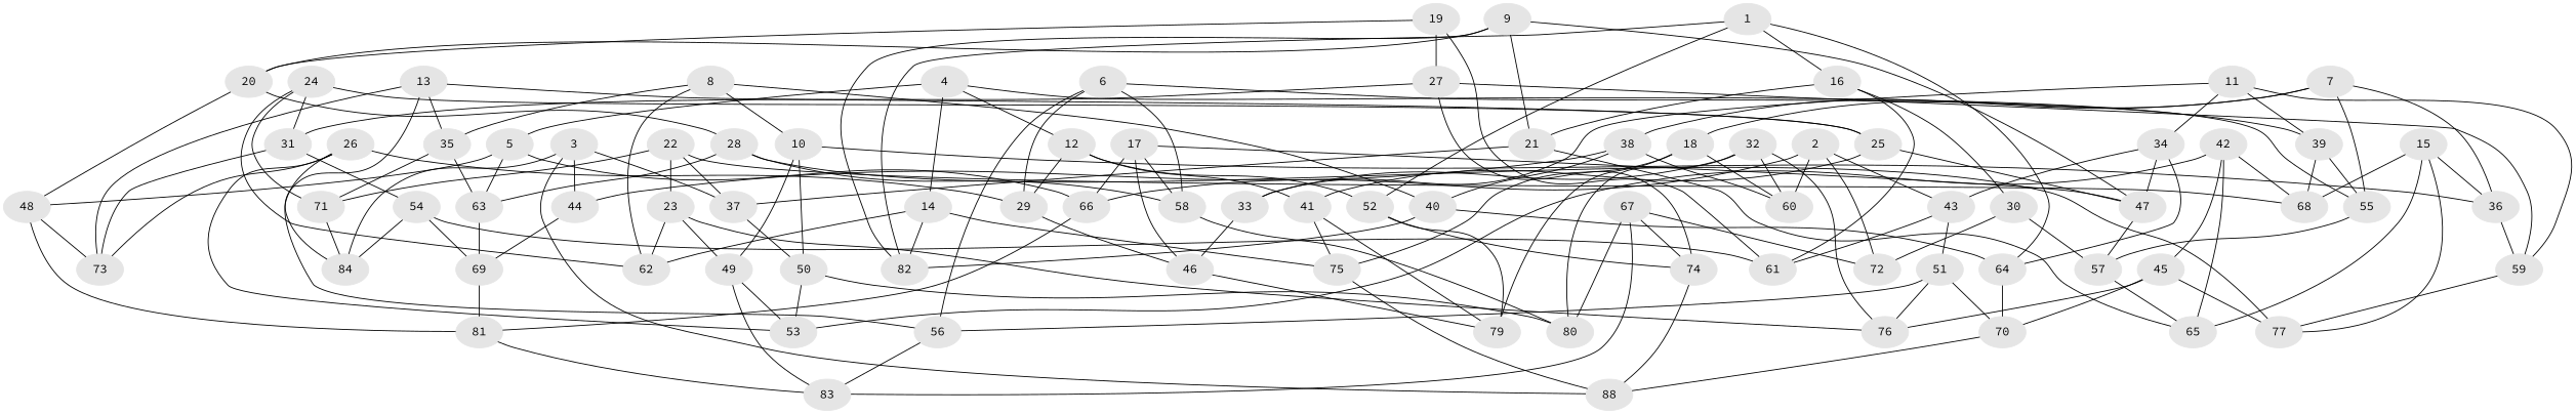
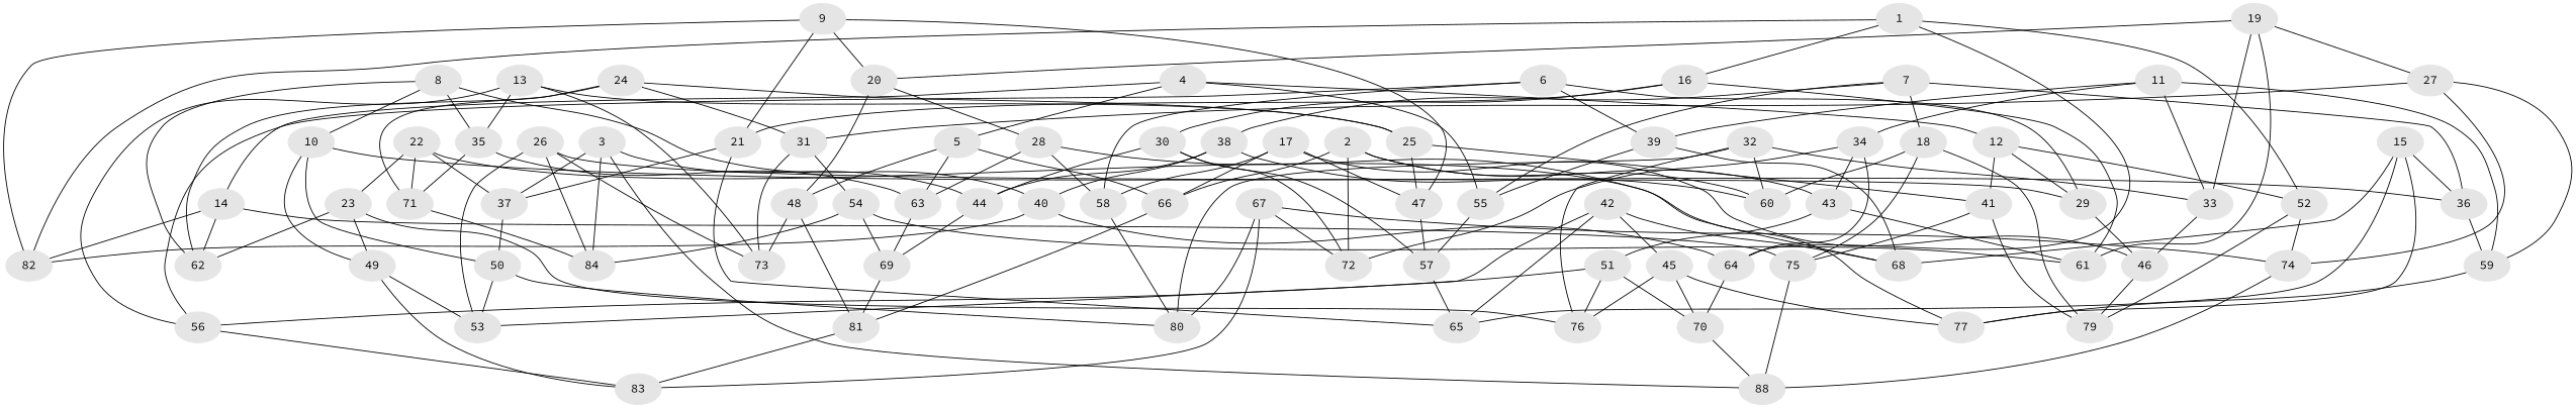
  graph {
    fontname="Source Code Pro"
    node [color=gray90 fontname="Source Code Pro" style=filled]
    edge [fontname="Source Code Pro"]
    1
    16
    52
    64
    82
    21
    30
    61
    79
    74
    70
    2
    43
    60
    66
    72
    51
    81
    3
    37
    44
    n22 [label=88]
    84
    50
    69
    4
    5
    12
    14
    55
    48
    63
    29
    41
    62
    75
    57
    73
    6
    39
    56
    58
    46
    68
    83
    80
    7
    18
    36
    38
    59
    40
    8
    10
    35
    49
    71
    9
    20
    47
    28
    65
    53
    11
    33
    34
    77
    13
    25
    15
    17
    19
    27
    31
    22
    23
    76
    24
    54
    26
    32
    42
    45
    67
    1 -- 16
    1 -- 52
    1 -- 64
    1 -- 82
    16 -- 21
    16 -- 30
    16 -- 61
    52 -- 79
    52 -- 74
    64 -- 70
    21 -- 37
    21 -- 65
    30 -- 72
+   30 -- 44
    30 -- 57
    74 -- n22
    70 -- n22
    2 -- 43
    2 -- 60
    2 -- 66
    2 -- 72
    43 -- 61
    43 -- 51
    66 -- 81
    51 -- 70
    51 -- 56
    51 -- 76
    81 -- 83
    3 -- 37
    3 -- 44
    3 -- n22
    3 -- 84
    37 -- 50
    44 -- 69
    50 -- 80
    50 -- 53
    69 -- 81
    4 -- 5
    4 -- 12
    4 -- 14
    4 -- 55
    5 -- 66
    5 -- 48
    5 -- 63
    12 -- 52
    12 -- 29
    12 -- 41
    14 -- 82
    14 -- 62
    14 -- 75
    55 -- 57
    48 -- 81
    48 -- 73
    63 -- 69
    29 -- 46
    41 -- 79
    41 -- 75
    75 -- n22
    57 -- 65
    6 -- 29
    6 -- 39
    6 -- 56
    6 -- 58
    39 -- 55
    39 -- 68
    56 -- 83
    58 -- 80
    46 -- 79
    7 -- 55
    7 -- 18
    7 -- 36
    7 -- 38
    18 -- 79
    18 -- 60
    18 -- 75
    36 -- 59
    38 -- 60
    38 -- 44
    38 -- 40
    59 -- 77
    40 -- 64
    40 -- 82
    8 -- 62
    8 -- 40
    8 -- 10
    8 -- 35
    10 -- 50
    10 -- 36
    10 -- 49
    35 -- 63
    35 -- 71
    49 -- 83
    49 -- 53
    71 -- 84
    9 -- 82
    9 -- 21
    9 -- 20
    9 -- 47
    20 -- 48
    20 -- 28
    47 -- 57
    28 -- 63
    28 -- 58
    28 -- 77
    11 -- 39
    11 -- 59
    11 -- 33
    11 -- 34
    33 -- 46
    34 -- 64
    34 -- 43
-   34 -- 47
+   34 -- 72
    13 -- 73
    13 -- 56
    13 -- 35
    13 -- 25
    25 -- 41
    25 -- 47
    15 -- 68
    15 -- 36
    15 -- 65
    15 -- 77
    17 -- 66
    17 -- 58
    17 -- 46
    17 -- 47
    19 -- 61
    19 -- 20
+   19 -- 33
    19 -- 27
    27 -- 74
    27 -- 59
    27 -- 31
    31 -- 73
    31 -- 54
    22 -- 37
    22 -- 68
    22 -- 71
    22 -- 23
    23 -- 62
    23 -- 49
    23 -- 76
    24 -- 62
    24 -- 71
    24 -- 25
    24 -- 31
    54 -- 61
    54 -- 84
    54 -- 69
    26 -- 84
    26 -- 29
    26 -- 73
    26 -- 53
    32 -- 60
    32 -- 80
    32 -- 33
    32 -- 76
    42 -- 68
    42 -- 65
    42 -- 53
    42 -- 45
    45 -- 70
    45 -- 77
    45 -- 76
    67 -- 74
    67 -- 72
    67 -- 83
    67 -- 80
  }
